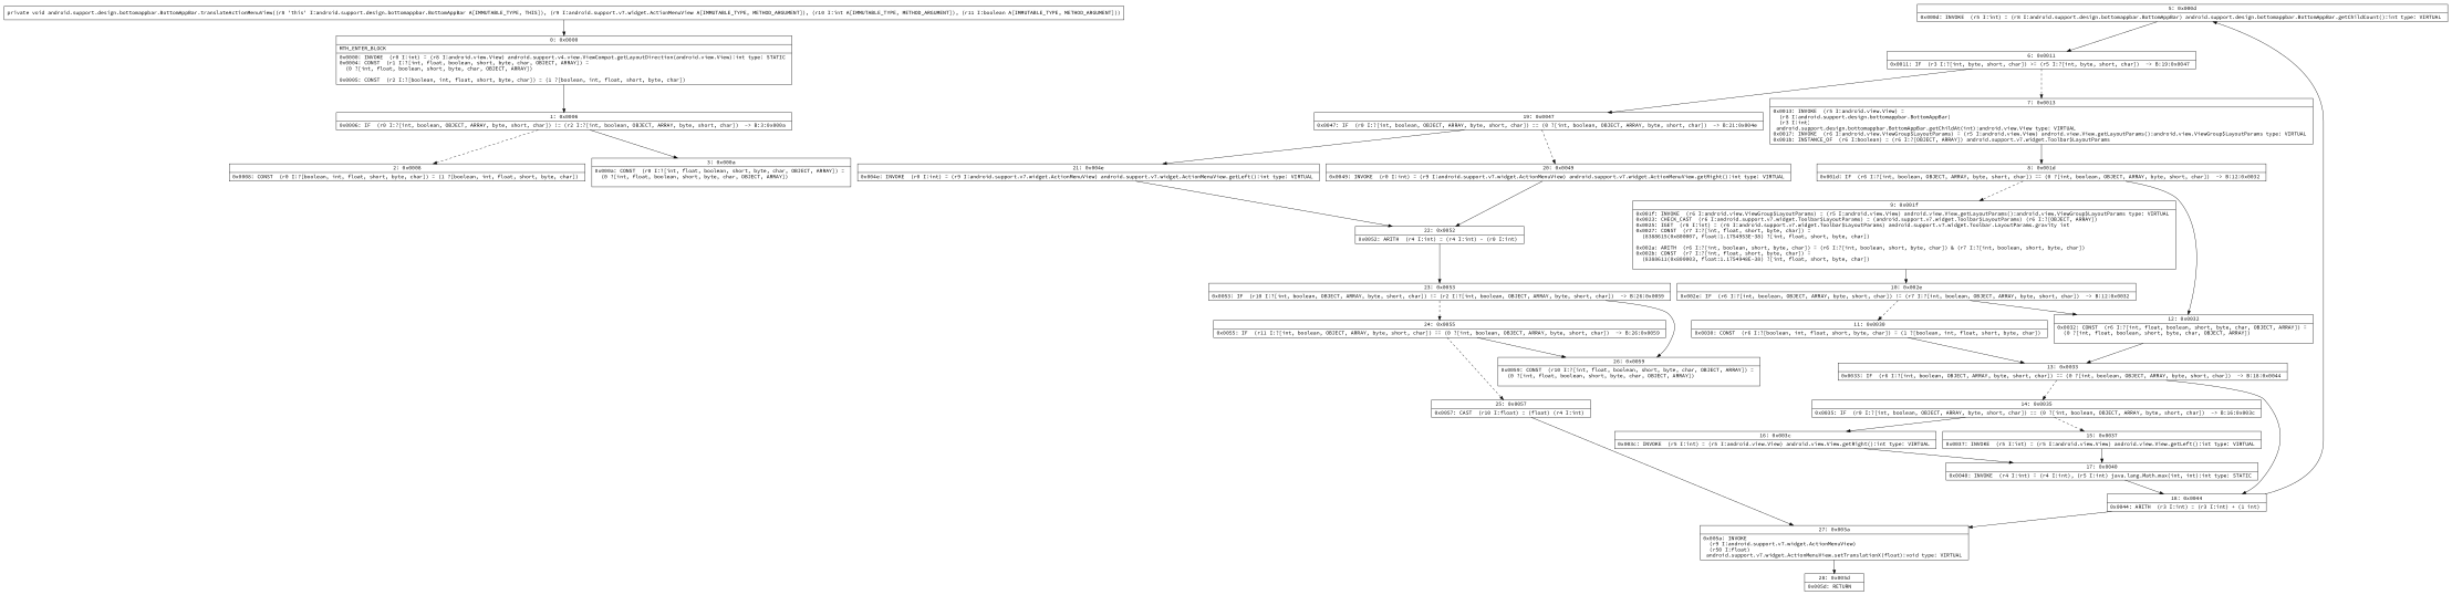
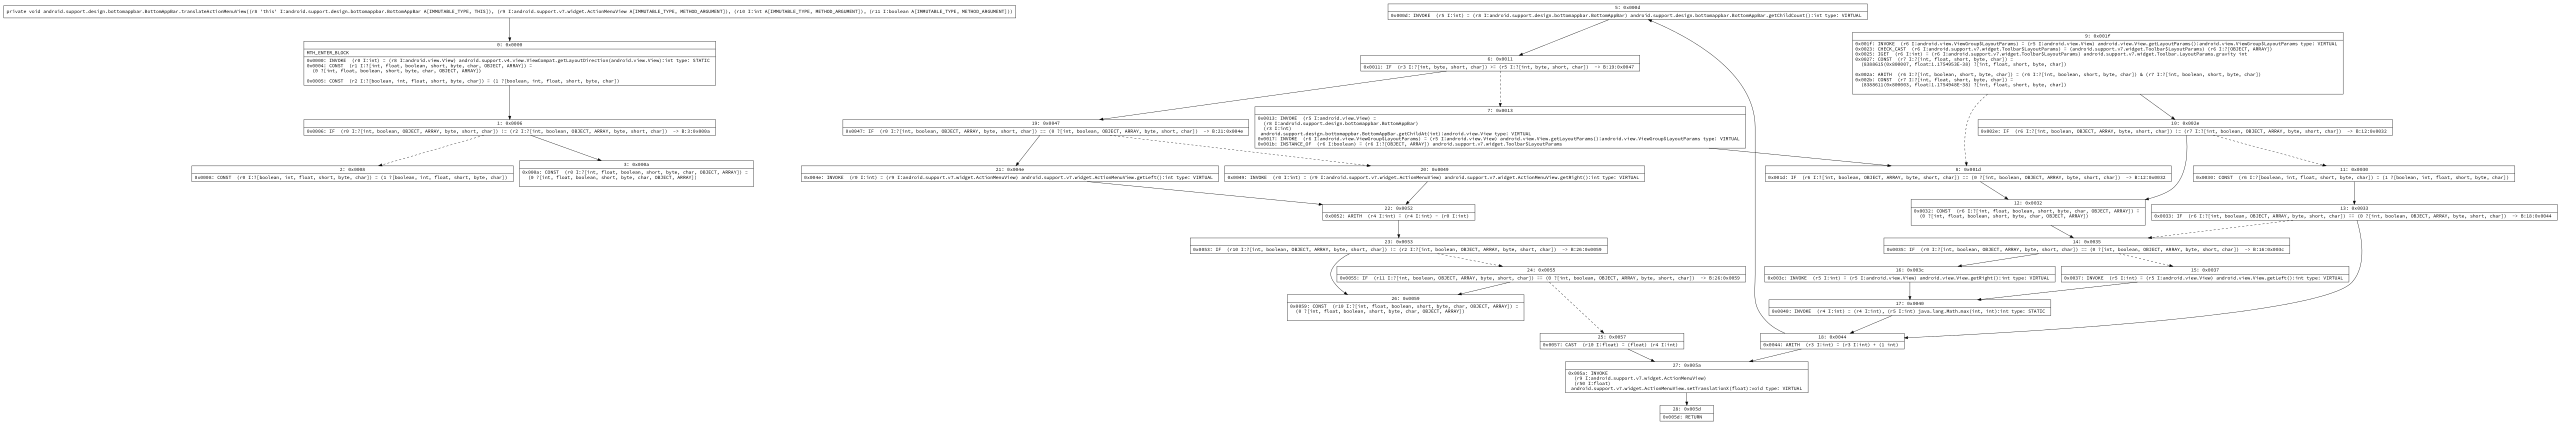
  digraph {
    fontname="Source Code Pro"
    node [fontname="Source Code Pro" shape=record]
    edge [fontname="Source Code Pro"]
    n1 [label="{0\:\ 0x0000|MTH_ENTER_BLOCK\l|0x0000: INVOKE  (r0 I:int) = (r8 I:android.view.View) android.support.v4.view.ViewCompat.getLayoutDirection(android.view.View):int type: STATIC \l0x0004: CONST  (r1 I:?[int, float, boolean, short, byte, char, OBJECT, ARRAY]) = \l  (0 ?[int, float, boolean, short, byte, char, OBJECT, ARRAY])\l \l0x0005: CONST  (r2 I:?[boolean, int, float, short, byte, char]) = (1 ?[boolean, int, float, short, byte, char]) \l}"]
    n2 [label="{1\:\ 0x0006|0x0006: IF  (r0 I:?[int, boolean, OBJECT, ARRAY, byte, short, char]) != (r2 I:?[int, boolean, OBJECT, ARRAY, byte, short, char])  \-\> B:3:0x000a \l}"]
    n3 [label="{2\:\ 0x0008|0x0008: CONST  (r0 I:?[boolean, int, float, short, byte, char]) = (1 ?[boolean, int, float, short, byte, char]) \l}"]
    n4 [label="{3\:\ 0x000a|0x000a: CONST  (r0 I:?[int, float, boolean, short, byte, char, OBJECT, ARRAY]) = \l  (0 ?[int, float, boolean, short, byte, char, OBJECT, ARRAY])\l \l}"]
    n5 [label="{5\:\ 0x000d|0x000d: INVOKE  (r5 I:int) = (r8 I:android.support.design.bottomappbar.BottomAppBar) android.support.design.bottomappbar.BottomAppBar.getChildCount():int type: VIRTUAL \l}"]
    n6 [label="{6\:\ 0x0011|0x0011: IF  (r3 I:?[int, byte, short, char]) \>= (r5 I:?[int, byte, short, char])  \-\> B:19:0x0047 \l}"]
    n7 [label="{7\:\ 0x0013|0x0013: INVOKE  (r5 I:android.view.View) = \l  (r8 I:android.support.design.bottomappbar.BottomAppBar)\l  (r3 I:int)\l android.support.design.bottomappbar.BottomAppBar.getChildAt(int):android.view.View type: VIRTUAL \l0x0017: INVOKE  (r6 I:android.view.ViewGroup$LayoutParams) = (r5 I:android.view.View) android.view.View.getLayoutParams():android.view.ViewGroup$LayoutParams type: VIRTUAL \l0x001b: INSTANCE_OF  (r6 I:boolean) = (r6 I:?[OBJECT, ARRAY]) android.support.v7.widget.Toolbar$LayoutParams \l}"]
    n8 [label="{19\:\ 0x0047|0x0047: IF  (r0 I:?[int, boolean, OBJECT, ARRAY, byte, short, char]) == (0 ?[int, boolean, OBJECT, ARRAY, byte, short, char])  \-\> B:21:0x004e \l}"]
    n9 [label="{8\:\ 0x001d|0x001d: IF  (r6 I:?[int, boolean, OBJECT, ARRAY, byte, short, char]) == (0 ?[int, boolean, OBJECT, ARRAY, byte, short, char])  \-\> B:12:0x0032 \l}"]
    n10 [label="{20\:\ 0x0049|0x0049: INVOKE  (r0 I:int) = (r9 I:android.support.v7.widget.ActionMenuView) android.support.v7.widget.ActionMenuView.getRight():int type: VIRTUAL \l}"]
    n11 [label="{21\:\ 0x004e|0x004e: INVOKE  (r0 I:int) = (r9 I:android.support.v7.widget.ActionMenuView) android.support.v7.widget.ActionMenuView.getLeft():int type: VIRTUAL \l}"]
    n12 [label="{9\:\ 0x001f|0x001f: INVOKE  (r6 I:android.view.ViewGroup$LayoutParams) = (r5 I:android.view.View) android.view.View.getLayoutParams():android.view.ViewGroup$LayoutParams type: VIRTUAL \l0x0023: CHECK_CAST  (r6 I:android.support.v7.widget.Toolbar$LayoutParams) = (android.support.v7.widget.Toolbar$LayoutParams) (r6 I:?[OBJECT, ARRAY]) \l0x0025: IGET  (r6 I:int) = (r6 I:android.support.v7.widget.Toolbar$LayoutParams) android.support.v7.widget.Toolbar.LayoutParams.gravity int \l0x0027: CONST  (r7 I:?[int, float, short, byte, char]) = \l  (8388615(0x800007, float:1.1754953E\-38) ?[int, float, short, byte, char])\l \l0x002a: ARITH  (r6 I:?[int, boolean, short, byte, char]) = (r6 I:?[int, boolean, short, byte, char]) & (r7 I:?[int, boolean, short, byte, char]) \l0x002b: CONST  (r7 I:?[int, float, short, byte, char]) = \l  (8388611(0x800003, float:1.1754948E\-38) ?[int, float, short, byte, char])\l \l}"]
    n13 [label="{12\:\ 0x0032|0x0032: CONST  (r6 I:?[int, float, boolean, short, byte, char, OBJECT, ARRAY]) = \l  (0 ?[int, float, boolean, short, byte, char, OBJECT, ARRAY])\l \l}"]
    n14 [label="{10\:\ 0x002e|0x002e: IF  (r6 I:?[int, boolean, OBJECT, ARRAY, byte, short, char]) != (r7 I:?[int, boolean, OBJECT, ARRAY, byte, short, char])  \-\> B:12:0x0032 \l}"]
    n15 [label="{13\:\ 0x0033|0x0033: IF  (r6 I:?[int, boolean, OBJECT, ARRAY, byte, short, char]) == (0 ?[int, boolean, OBJECT, ARRAY, byte, short, char])  \-\> B:18:0x0044 \l}"]
    n16 [label="{11\:\ 0x0030|0x0030: CONST  (r6 I:?[boolean, int, float, short, byte, char]) = (1 ?[boolean, int, float, short, byte, char]) \l}"]
    n17 [label="{14\:\ 0x0035|0x0035: IF  (r0 I:?[int, boolean, OBJECT, ARRAY, byte, short, char]) == (0 ?[int, boolean, OBJECT, ARRAY, byte, short, char])  \-\> B:16:0x003c \l}"]
    n18 [label="{18\:\ 0x0044|0x0044: ARITH  (r3 I:int) = (r3 I:int) + (1 int) \l}"]
    n19 [label="{15\:\ 0x0037|0x0037: INVOKE  (r5 I:int) = (r5 I:android.view.View) android.view.View.getLeft():int type: VIRTUAL \l}"]
    n20 [label="{16\:\ 0x003c|0x003c: INVOKE  (r5 I:int) = (r5 I:android.view.View) android.view.View.getRight():int type: VIRTUAL \l}"]
    n21 [label="{27\:\ 0x005a|0x005a: INVOKE  \l  (r9 I:android.support.v7.widget.ActionMenuView)\l  (r50 I:float)\l android.support.v7.widget.ActionMenuView.setTranslationX(float):void type: VIRTUAL \l}"]
    n22 [label="{17\:\ 0x0040|0x0040: INVOKE  (r4 I:int) = (r4 I:int), (r5 I:int) java.lang.Math.max(int, int):int type: STATIC \l}"]
    n23 [label="{22\:\ 0x0052|0x0052: ARITH  (r4 I:int) = (r4 I:int) \- (r0 I:int) \l}"]
    n24 [label="{23\:\ 0x0053|0x0053: IF  (r10 I:?[int, boolean, OBJECT, ARRAY, byte, short, char]) != (r2 I:?[int, boolean, OBJECT, ARRAY, byte, short, char])  \-\> B:26:0x0059 \l}"]
    n25 [label="{24\:\ 0x0055|0x0055: IF  (r11 I:?[int, boolean, OBJECT, ARRAY, byte, short, char]) == (0 ?[int, boolean, OBJECT, ARRAY, byte, short, char])  \-\> B:26:0x0059 \l}"]
    n26 [label="{26\:\ 0x0059|0x0059: CONST  (r10 I:?[int, float, boolean, short, byte, char, OBJECT, ARRAY]) = \l  (0 ?[int, float, boolean, short, byte, char, OBJECT, ARRAY])\l \l}"]
    n27 [label="{25\:\ 0x0057|0x0057: CAST  (r10 I:float) = (float) (r4 I:int) \l}"]
    n28 [label="{28\:\ 0x005d|0x005d: RETURN   \l}"]
    n29 [label="{private void android.support.design.bottomappbar.BottomAppBar.translateActionMenuView((r8 'this' I:android.support.design.bottomappbar.BottomAppBar A[IMMUTABLE_TYPE, THIS]), (r9 I:android.support.v7.widget.ActionMenuView A[IMMUTABLE_TYPE, METHOD_ARGUMENT]), (r10 I:int A[IMMUTABLE_TYPE, METHOD_ARGUMENT]), (r11 I:boolean A[IMMUTABLE_TYPE, METHOD_ARGUMENT])) }"]
    n1 -> n2
    n2 -> n3 [style=dashed]
    n2 -> n4
    n5 -> n6
    n6 -> n7 [style=dashed]
    n6 -> n8
    n7 -> n9
    n8 -> n10 [style=dashed]
    n8 -> n11
-   n9 -> n12 [style=dashed]
+   n12 -> n9 [style=dashed]
    n9 -> n13
    n10 -> n23
    n11 -> n23
    n12 -> n14
-   n13 -> n15
+   n13 -> n17
    n14 -> n13
    n14 -> n16 [style=dashed]
    n15 -> n17 [style=dashed]
    n15 -> n18
    n16 -> n15
    n17 -> n19 [style=dashed]
    n17 -> n20
    n18 -> n5
    n18 -> n21
    n19 -> n22
    n20 -> n22
    n21 -> n28
    n22 -> n18
    n23 -> n24
    n24 -> n25 [style=dashed]
    n24 -> n26
    n25 -> n26
    n25 -> n27 [style=dashed]
    n27 -> n21
    n29 -> n1
  }
